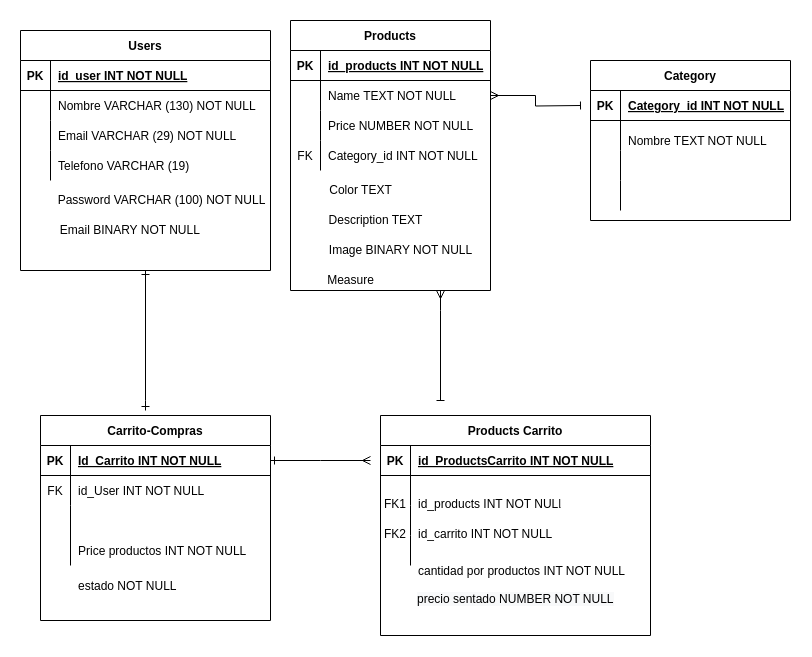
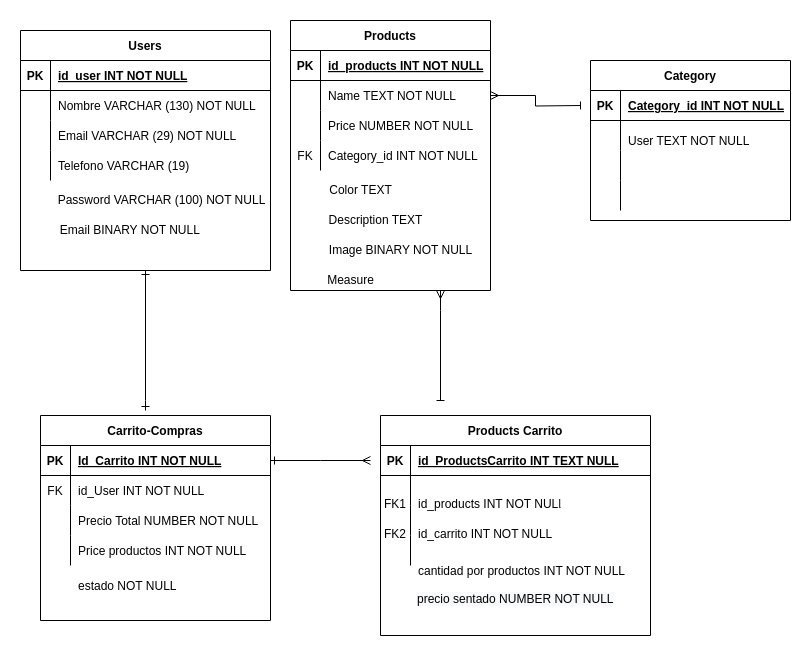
  <mxCell id="0" />
  <mxCell id="1" parent="0" />
  <mxCell id="2" style="edgeStyle=orthogonalEdgeStyle;rounded=0;orthogonalLoop=1;jettySize=auto;html=1;exitX=0.5;exitY=1;exitDx=0;exitDy=0;endArrow=ERone;endFill=0;startArrow=ERone;startFill=0;" parent="1" source="3" edge="1"><mxGeometry relative="1" as="geometry"><mxPoint x="145" y="410" as="targetPoint" /><Array as="points"><mxPoint x="145" y="400" /></Array></mxGeometry></mxCell>
  <mxCell id="3" value="Users" style="shape=table;startSize=30;container=1;collapsible=1;childLayout=tableLayout;fixedRows=1;rowLines=0;fontStyle=1;align=center;resizeLast=1;" parent="1" vertex="1"><mxGeometry x="20" y="30" width="250" height="240" as="geometry" /></mxCell>
  <mxCell id="4" value="" style="shape=partialRectangle;collapsible=0;dropTarget=0;pointerEvents=0;fillColor=none;top=0;left=0;bottom=1;right=0;points=[[0,0.5],[1,0.5]];portConstraint=eastwest;" parent="3" vertex="1"><mxGeometry y="30" width="250" height="30" as="geometry" /></mxCell>
  <mxCell id="5" value="PK" style="shape=partialRectangle;connectable=0;fillColor=none;top=0;left=0;bottom=0;right=0;fontStyle=1;overflow=hidden;" parent="4" vertex="1"><mxGeometry width="30" height="30" as="geometry"><mxRectangle width="30" height="30" as="alternateBounds" /></mxGeometry></mxCell>
  <mxCell id="6" value="id_user INT NOT NULL" style="shape=partialRectangle;connectable=0;fillColor=none;top=0;left=0;bottom=0;right=0;align=left;spacingLeft=6;fontStyle=5;overflow=hidden;" parent="4" vertex="1"><mxGeometry x="30" width="220" height="30" as="geometry"><mxRectangle width="220" height="30" as="alternateBounds" /></mxGeometry></mxCell>
  <mxCell id="7" value="" style="shape=partialRectangle;collapsible=0;dropTarget=0;pointerEvents=0;fillColor=none;top=0;left=0;bottom=0;right=0;points=[[0,0.5],[1,0.5]];portConstraint=eastwest;" parent="3" vertex="1"><mxGeometry y="60" width="250" height="30" as="geometry" /></mxCell>
  <mxCell id="8" value="" style="shape=partialRectangle;connectable=0;fillColor=none;top=0;left=0;bottom=0;right=0;editable=1;overflow=hidden;" parent="7" vertex="1"><mxGeometry width="30" height="30" as="geometry"><mxRectangle width="30" height="30" as="alternateBounds" /></mxGeometry></mxCell>
  <mxCell id="9" value="Nombre VARCHAR (130) NOT NULL " style="shape=partialRectangle;connectable=0;fillColor=none;top=0;left=0;bottom=0;right=0;align=left;spacingLeft=6;overflow=hidden;" parent="7" vertex="1"><mxGeometry x="30" width="220" height="30" as="geometry"><mxRectangle width="220" height="30" as="alternateBounds" /></mxGeometry></mxCell>
  <mxCell id="10" value="" style="shape=partialRectangle;collapsible=0;dropTarget=0;pointerEvents=0;fillColor=none;top=0;left=0;bottom=0;right=0;points=[[0,0.5],[1,0.5]];portConstraint=eastwest;" parent="3" vertex="1"><mxGeometry y="90" width="250" height="30" as="geometry" /></mxCell>
  <mxCell id="11" value="" style="shape=partialRectangle;connectable=0;fillColor=none;top=0;left=0;bottom=0;right=0;editable=1;overflow=hidden;" parent="10" vertex="1"><mxGeometry width="30" height="30" as="geometry"><mxRectangle width="30" height="30" as="alternateBounds" /></mxGeometry></mxCell>
  <mxCell id="12" value="Email VARCHAR (29) NOT NULL" style="shape=partialRectangle;connectable=0;fillColor=none;top=0;left=0;bottom=0;right=0;align=left;spacingLeft=6;overflow=hidden;" parent="10" vertex="1"><mxGeometry x="30" width="220" height="30" as="geometry"><mxRectangle width="220" height="30" as="alternateBounds" /></mxGeometry></mxCell>
  <mxCell id="13" value="" style="shape=partialRectangle;collapsible=0;dropTarget=0;pointerEvents=0;fillColor=none;top=0;left=0;bottom=0;right=0;points=[[0,0.5],[1,0.5]];portConstraint=eastwest;" parent="3" vertex="1"><mxGeometry y="120" width="250" height="30" as="geometry" /></mxCell>
  <mxCell id="14" value="" style="shape=partialRectangle;connectable=0;fillColor=none;top=0;left=0;bottom=0;right=0;editable=1;overflow=hidden;" parent="13" vertex="1"><mxGeometry width="30" height="30" as="geometry"><mxRectangle width="30" height="30" as="alternateBounds" /></mxGeometry></mxCell>
  <mxCell id="15" value="Telefono VARCHAR (19) " style="shape=partialRectangle;connectable=0;fillColor=none;top=0;left=0;bottom=0;right=0;align=left;spacingLeft=6;overflow=hidden;" parent="13" vertex="1"><mxGeometry x="30" width="220" height="30" as="geometry"><mxRectangle width="220" height="30" as="alternateBounds" /></mxGeometry></mxCell>
  <mxCell id="16" value="Password VARCHAR (100) NOT NULL" style="text;html=1;resizable=0;autosize=1;align=center;verticalAlign=middle;points=[];fillColor=none;strokeColor=none;rounded=0;" parent="1" vertex="1"><mxGeometry x="51" y="190" width="220" height="20" as="geometry" /></mxCell>
  <mxCell id="17" value="Email BINARY NOT NULL&amp;nbsp;" style="text;html=1;resizable=0;autosize=1;align=center;verticalAlign=middle;points=[];fillColor=none;strokeColor=none;rounded=0;" parent="1" vertex="1"><mxGeometry x="51" y="220" width="160" height="20" as="geometry" /></mxCell>
  <mxCell id="18" style="edgeStyle=orthogonalEdgeStyle;rounded=0;orthogonalLoop=1;jettySize=auto;html=1;startArrow=ERmany;startFill=0;endArrow=baseDash;endFill=0;" parent="1" edge="1"><mxGeometry relative="1" as="geometry"><mxPoint x="440" y="400" as="targetPoint" /><Array as="points"><mxPoint x="440" y="310" /><mxPoint x="440" y="310" /></Array><mxPoint x="440" y="290" as="sourcePoint" /></mxGeometry></mxCell>
  <mxCell id="19" value="Products" style="shape=table;startSize=30;container=1;collapsible=1;childLayout=tableLayout;fixedRows=1;rowLines=0;fontStyle=1;align=center;resizeLast=1;" parent="1" vertex="1"><mxGeometry x="290" y="20" width="200" height="270" as="geometry" /></mxCell>
  <mxCell id="20" value="" style="shape=partialRectangle;collapsible=0;dropTarget=0;pointerEvents=0;fillColor=none;top=0;left=0;bottom=1;right=0;points=[[0,0.5],[1,0.5]];portConstraint=eastwest;" parent="19" vertex="1"><mxGeometry y="30" width="200" height="30" as="geometry" /></mxCell>
  <mxCell id="21" value="PK" style="shape=partialRectangle;connectable=0;fillColor=none;top=0;left=0;bottom=0;right=0;fontStyle=1;overflow=hidden;" parent="20" vertex="1"><mxGeometry width="30" height="30" as="geometry"><mxRectangle width="30" height="30" as="alternateBounds" /></mxGeometry></mxCell>
  <mxCell id="22" value="id_products INT NOT NULL" style="shape=partialRectangle;connectable=0;fillColor=none;top=0;left=0;bottom=0;right=0;align=left;spacingLeft=6;fontStyle=5;overflow=hidden;" parent="20" vertex="1"><mxGeometry x="30" width="170" height="30" as="geometry"><mxRectangle width="170" height="30" as="alternateBounds" /></mxGeometry></mxCell>
  <mxCell id="23" value="" style="shape=partialRectangle;collapsible=0;dropTarget=0;pointerEvents=0;fillColor=none;top=0;left=0;bottom=0;right=0;points=[[0,0.5],[1,0.5]];portConstraint=eastwest;" parent="19" vertex="1"><mxGeometry y="60" width="200" height="30" as="geometry" /></mxCell>
  <mxCell id="24" value="" style="shape=partialRectangle;connectable=0;fillColor=none;top=0;left=0;bottom=0;right=0;editable=1;overflow=hidden;" parent="23" vertex="1"><mxGeometry width="30" height="30" as="geometry"><mxRectangle width="30" height="30" as="alternateBounds" /></mxGeometry></mxCell>
  <mxCell id="25" value="Name TEXT NOT NULL" style="shape=partialRectangle;connectable=0;fillColor=none;top=0;left=0;bottom=0;right=0;align=left;spacingLeft=6;overflow=hidden;" parent="23" vertex="1"><mxGeometry x="30" width="170" height="30" as="geometry"><mxRectangle width="170" height="30" as="alternateBounds" /></mxGeometry></mxCell>
  <mxCell id="26" value="" style="shape=partialRectangle;collapsible=0;dropTarget=0;pointerEvents=0;fillColor=none;top=0;left=0;bottom=0;right=0;points=[[0,0.5],[1,0.5]];portConstraint=eastwest;" parent="19" vertex="1"><mxGeometry y="90" width="200" height="30" as="geometry" /></mxCell>
  <mxCell id="27" value="" style="shape=partialRectangle;connectable=0;fillColor=none;top=0;left=0;bottom=0;right=0;editable=1;overflow=hidden;" parent="26" vertex="1"><mxGeometry width="30" height="30" as="geometry"><mxRectangle width="30" height="30" as="alternateBounds" /></mxGeometry></mxCell>
  <mxCell id="28" value="Price NUMBER NOT NULL" style="shape=partialRectangle;connectable=0;fillColor=none;top=0;left=0;bottom=0;right=0;align=left;spacingLeft=6;overflow=hidden;" parent="26" vertex="1"><mxGeometry x="30" width="170" height="30" as="geometry"><mxRectangle width="170" height="30" as="alternateBounds" /></mxGeometry></mxCell>
  <mxCell id="29" value="" style="shape=partialRectangle;collapsible=0;dropTarget=0;pointerEvents=0;fillColor=none;top=0;left=0;bottom=0;right=0;points=[[0,0.5],[1,0.5]];portConstraint=eastwest;" parent="19" vertex="1"><mxGeometry y="120" width="200" height="30" as="geometry" /></mxCell>
  <mxCell id="30" value="FK" style="shape=partialRectangle;connectable=0;fillColor=none;top=0;left=0;bottom=0;right=0;editable=1;overflow=hidden;" parent="29" vertex="1"><mxGeometry width="30" height="30" as="geometry"><mxRectangle width="30" height="30" as="alternateBounds" /></mxGeometry></mxCell>
  <mxCell id="31" value="Category_id INT NOT NULL" style="shape=partialRectangle;connectable=0;fillColor=none;top=0;left=0;bottom=0;right=0;align=left;spacingLeft=6;overflow=hidden;" parent="29" vertex="1"><mxGeometry x="30" width="170" height="30" as="geometry"><mxRectangle width="170" height="30" as="alternateBounds" /></mxGeometry></mxCell>
  <mxCell id="32" value="Color TEXT" style="text;html=1;resizable=0;autosize=1;align=center;verticalAlign=middle;points=[];fillColor=none;strokeColor=none;rounded=0;" parent="1" vertex="1"><mxGeometry x="320" y="180" width="80" height="20" as="geometry" /></mxCell>
  <mxCell id="33" value="Measure" style="text;html=1;resizable=0;autosize=1;align=center;verticalAlign=middle;points=[];fillColor=none;strokeColor=none;rounded=0;" parent="1" vertex="1"><mxGeometry x="320" y="270" width="60" height="20" as="geometry" /></mxCell>
  <mxCell id="34" value="Category" style="shape=table;startSize=30;container=1;collapsible=1;childLayout=tableLayout;fixedRows=1;rowLines=0;fontStyle=1;align=center;resizeLast=1;" parent="1" vertex="1"><mxGeometry x="590" y="60" width="200" height="160" as="geometry" /></mxCell>
  <mxCell id="35" value="" style="shape=partialRectangle;collapsible=0;dropTarget=0;pointerEvents=0;fillColor=none;top=0;left=0;bottom=1;right=0;points=[[0,0.5],[1,0.5]];portConstraint=eastwest;" parent="34" vertex="1"><mxGeometry y="30" width="200" height="30" as="geometry" /></mxCell>
  <mxCell id="36" value="PK" style="shape=partialRectangle;connectable=0;fillColor=none;top=0;left=0;bottom=0;right=0;fontStyle=1;overflow=hidden;" parent="35" vertex="1"><mxGeometry width="30" height="30" as="geometry"><mxRectangle width="30" height="30" as="alternateBounds" /></mxGeometry></mxCell>
  <mxCell id="37" value="Category_id INT NOT NULL" style="shape=partialRectangle;connectable=0;fillColor=none;top=0;left=0;bottom=0;right=0;align=left;spacingLeft=6;fontStyle=5;overflow=hidden;" parent="35" vertex="1"><mxGeometry x="30" width="170" height="30" as="geometry"><mxRectangle width="170" height="30" as="alternateBounds" /></mxGeometry></mxCell>
  <mxCell id="38" value="" style="shape=partialRectangle;collapsible=0;dropTarget=0;pointerEvents=0;fillColor=none;top=0;left=0;bottom=0;right=0;points=[[0,0.5],[1,0.5]];portConstraint=eastwest;" parent="34" vertex="1"><mxGeometry y="60" width="200" height="30" as="geometry" /></mxCell>
  <mxCell id="39" value="" style="shape=partialRectangle;connectable=0;fillColor=none;top=0;left=0;bottom=0;right=0;editable=1;overflow=hidden;" parent="38" vertex="1"><mxGeometry width="30" height="30" as="geometry"><mxRectangle width="30" height="30" as="alternateBounds" /></mxGeometry></mxCell>
  <mxCell id="40" value="" style="shape=partialRectangle;connectable=0;fillColor=none;top=0;left=0;bottom=0;right=0;align=left;spacingLeft=6;overflow=hidden;" parent="38" vertex="1"><mxGeometry x="30" width="170" height="30" as="geometry"><mxRectangle width="170" height="30" as="alternateBounds" /></mxGeometry></mxCell>
  <mxCell id="41" value="" style="shape=partialRectangle;collapsible=0;dropTarget=0;pointerEvents=0;fillColor=none;top=0;left=0;bottom=0;right=0;points=[[0,0.5],[1,0.5]];portConstraint=eastwest;" parent="34" vertex="1"><mxGeometry y="90" width="200" height="30" as="geometry" /></mxCell>
  <mxCell id="42" value="" style="shape=partialRectangle;connectable=0;fillColor=none;top=0;left=0;bottom=0;right=0;editable=1;overflow=hidden;" parent="41" vertex="1"><mxGeometry width="30" height="30" as="geometry"><mxRectangle width="30" height="30" as="alternateBounds" /></mxGeometry></mxCell>
  <mxCell id="43" value="" style="shape=partialRectangle;connectable=0;fillColor=none;top=0;left=0;bottom=0;right=0;align=left;spacingLeft=6;overflow=hidden;" parent="41" vertex="1"><mxGeometry x="30" width="170" height="30" as="geometry"><mxRectangle width="170" height="30" as="alternateBounds" /></mxGeometry></mxCell>
  <mxCell id="44" value="" style="shape=partialRectangle;collapsible=0;dropTarget=0;pointerEvents=0;fillColor=none;top=0;left=0;bottom=0;right=0;points=[[0,0.5],[1,0.5]];portConstraint=eastwest;" parent="34" vertex="1"><mxGeometry y="120" width="200" height="30" as="geometry" /></mxCell>
  <mxCell id="45" value="" style="shape=partialRectangle;connectable=0;fillColor=none;top=0;left=0;bottom=0;right=0;editable=1;overflow=hidden;" parent="44" vertex="1"><mxGeometry width="30" height="30" as="geometry"><mxRectangle width="30" height="30" as="alternateBounds" /></mxGeometry></mxCell>
  <mxCell id="46" value="" style="shape=partialRectangle;connectable=0;fillColor=none;top=0;left=0;bottom=0;right=0;align=left;spacingLeft=6;overflow=hidden;" parent="44" vertex="1"><mxGeometry x="30" width="170" height="30" as="geometry"><mxRectangle width="170" height="30" as="alternateBounds" /></mxGeometry></mxCell>
  <mxCell id="47" value="Carrito-Compras" style="shape=table;startSize=30;container=1;collapsible=1;childLayout=tableLayout;fixedRows=1;rowLines=0;fontStyle=1;align=center;resizeLast=1;" parent="1" vertex="1"><mxGeometry x="40" y="415" width="230" height="205" as="geometry" /></mxCell>
  <mxCell id="48" value="" style="shape=partialRectangle;collapsible=0;dropTarget=0;pointerEvents=0;fillColor=none;top=0;left=0;bottom=1;right=0;points=[[0,0.5],[1,0.5]];portConstraint=eastwest;" parent="47" vertex="1"><mxGeometry y="30" width="230" height="30" as="geometry" /></mxCell>
  <mxCell id="49" value="PK" style="shape=partialRectangle;connectable=0;fillColor=none;top=0;left=0;bottom=0;right=0;fontStyle=1;overflow=hidden;" parent="48" vertex="1"><mxGeometry width="30" height="30" as="geometry"><mxRectangle width="30" height="30" as="alternateBounds" /></mxGeometry></mxCell>
  <mxCell id="50" value="Id_Carrito INT NOT NULL" style="shape=partialRectangle;connectable=0;fillColor=none;top=0;left=0;bottom=0;right=0;align=left;spacingLeft=6;fontStyle=5;overflow=hidden;" parent="48" vertex="1"><mxGeometry x="30" width="200" height="30" as="geometry"><mxRectangle width="200" height="30" as="alternateBounds" /></mxGeometry></mxCell>
  <mxCell id="51" value="" style="shape=partialRectangle;collapsible=0;dropTarget=0;pointerEvents=0;fillColor=none;top=0;left=0;bottom=0;right=0;points=[[0,0.5],[1,0.5]];portConstraint=eastwest;" parent="47" vertex="1"><mxGeometry y="60" width="230" height="30" as="geometry" /></mxCell>
  <mxCell id="52" value="" style="shape=partialRectangle;connectable=0;fillColor=none;top=0;left=0;bottom=0;right=0;editable=1;overflow=hidden;" parent="51" vertex="1"><mxGeometry width="30" height="30" as="geometry"><mxRectangle width="30" height="30" as="alternateBounds" /></mxGeometry></mxCell>
  <mxCell id="53" value="id_User INT NOT NULL" style="shape=partialRectangle;connectable=0;fillColor=none;top=0;left=0;bottom=0;right=0;align=left;spacingLeft=6;overflow=hidden;" parent="51" vertex="1"><mxGeometry x="30" width="200" height="30" as="geometry"><mxRectangle width="200" height="30" as="alternateBounds" /></mxGeometry></mxCell>
  <mxCell id="54" value="" style="shape=partialRectangle;collapsible=0;dropTarget=0;pointerEvents=0;fillColor=none;top=0;left=0;bottom=0;right=0;points=[[0,0.5],[1,0.5]];portConstraint=eastwest;" parent="47" vertex="1"><mxGeometry y="90" width="230" height="30" as="geometry" /></mxCell>
  <mxCell id="55" value="" style="shape=partialRectangle;connectable=0;fillColor=none;top=0;left=0;bottom=0;right=0;editable=1;overflow=hidden;" parent="54" vertex="1"><mxGeometry width="30" height="30" as="geometry"><mxRectangle width="30" height="30" as="alternateBounds" /></mxGeometry></mxCell>
+ <mxCell id="56" value="Precio Total NUMBER NOT NULL" style="shape=partialRectangle;connectable=0;fillColor=none;top=0;left=0;bottom=0;right=0;align=left;spacingLeft=6;overflow=hidden;" parent="54" vertex="1"><mxGeometry x="30" width="200" height="30" as="geometry"><mxRectangle width="200" height="30" as="alternateBounds" /></mxGeometry></mxCell>
  <mxCell id="57" value="" style="shape=partialRectangle;collapsible=0;dropTarget=0;pointerEvents=0;fillColor=none;top=0;left=0;bottom=0;right=0;points=[[0,0.5],[1,0.5]];portConstraint=eastwest;" parent="47" vertex="1"><mxGeometry y="120" width="230" height="30" as="geometry" /></mxCell>
  <mxCell id="58" value="" style="shape=partialRectangle;connectable=0;fillColor=none;top=0;left=0;bottom=0;right=0;editable=1;overflow=hidden;" parent="57" vertex="1"><mxGeometry width="30" height="30" as="geometry"><mxRectangle width="30" height="30" as="alternateBounds" /></mxGeometry></mxCell>
  <mxCell id="59" value="Price productos INT NOT NULL" style="shape=partialRectangle;connectable=0;fillColor=none;top=0;left=0;bottom=0;right=0;align=left;spacingLeft=6;overflow=hidden;" parent="57" vertex="1"><mxGeometry x="30" width="200" height="30" as="geometry"><mxRectangle width="200" height="30" as="alternateBounds" /></mxGeometry></mxCell>
  <mxCell id="60" value="Products Carrito" style="shape=table;startSize=30;container=1;collapsible=1;childLayout=tableLayout;fixedRows=1;rowLines=0;fontStyle=1;align=center;resizeLast=1;" parent="1" vertex="1"><mxGeometry x="380" y="415" width="270" height="220" as="geometry" /></mxCell>
  <mxCell id="61" value="" style="shape=partialRectangle;collapsible=0;dropTarget=0;pointerEvents=0;fillColor=none;top=0;left=0;bottom=1;right=0;points=[[0,0.5],[1,0.5]];portConstraint=eastwest;" parent="60" vertex="1"><mxGeometry y="30" width="270" height="30" as="geometry" /></mxCell>
  <mxCell id="62" value="PK" style="shape=partialRectangle;connectable=0;fillColor=none;top=0;left=0;bottom=0;right=0;fontStyle=1;overflow=hidden;" parent="61" vertex="1"><mxGeometry width="30" height="30" as="geometry"><mxRectangle width="30" height="30" as="alternateBounds" /></mxGeometry></mxCell>
- <mxCell id="63" value="id_ProductsCarrito INT NOT NULL" style="shape=partialRectangle;connectable=0;fillColor=none;top=0;left=0;bottom=0;right=0;align=left;spacingLeft=6;fontStyle=5;overflow=hidden;" parent="61" vertex="1"><mxGeometry x="30" width="240" height="30" as="geometry"><mxRectangle width="240" height="30" as="alternateBounds" /></mxGeometry></mxCell>
+ <mxCell id="63" value="id_ProductsCarrito INT TEXT NULL" style="shape=partialRectangle;connectable=0;fillColor=none;top=0;left=0;bottom=0;right=0;align=left;spacingLeft=6;fontStyle=5;overflow=hidden;" parent="61" vertex="1"><mxGeometry x="30" width="240" height="30" as="geometry"><mxRectangle width="240" height="30" as="alternateBounds" /></mxGeometry></mxCell>
  <mxCell id="64" value="" style="shape=partialRectangle;collapsible=0;dropTarget=0;pointerEvents=0;fillColor=none;top=0;left=0;bottom=0;right=0;points=[[0,0.5],[1,0.5]];portConstraint=eastwest;" parent="60" vertex="1"><mxGeometry y="60" width="270" height="30" as="geometry" /></mxCell>
  <mxCell id="65" value="" style="shape=partialRectangle;connectable=0;fillColor=none;top=0;left=0;bottom=0;right=0;editable=1;overflow=hidden;" parent="64" vertex="1"><mxGeometry width="30" height="30" as="geometry"><mxRectangle width="30" height="30" as="alternateBounds" /></mxGeometry></mxCell>
  <mxCell id="66" value="" style="shape=partialRectangle;connectable=0;fillColor=none;top=0;left=0;bottom=0;right=0;align=left;spacingLeft=6;overflow=hidden;" parent="64" vertex="1"><mxGeometry x="30" width="240" height="30" as="geometry"><mxRectangle width="240" height="30" as="alternateBounds" /></mxGeometry></mxCell>
  <mxCell id="67" value="" style="shape=partialRectangle;collapsible=0;dropTarget=0;pointerEvents=0;fillColor=none;top=0;left=0;bottom=0;right=0;points=[[0,0.5],[1,0.5]];portConstraint=eastwest;" parent="60" vertex="1"><mxGeometry y="90" width="270" height="30" as="geometry" /></mxCell>
  <mxCell id="68" value="" style="shape=partialRectangle;connectable=0;fillColor=none;top=0;left=0;bottom=0;right=0;editable=1;overflow=hidden;" parent="67" vertex="1"><mxGeometry width="30" height="30" as="geometry"><mxRectangle width="30" height="30" as="alternateBounds" /></mxGeometry></mxCell>
  <mxCell id="69" value="" style="shape=partialRectangle;connectable=0;fillColor=none;top=0;left=0;bottom=0;right=0;align=left;spacingLeft=6;overflow=hidden;" parent="67" vertex="1"><mxGeometry x="30" width="240" height="30" as="geometry"><mxRectangle width="240" height="30" as="alternateBounds" /></mxGeometry></mxCell>
  <mxCell id="70" value="" style="shape=partialRectangle;collapsible=0;dropTarget=0;pointerEvents=0;fillColor=none;top=0;left=0;bottom=0;right=0;points=[[0,0.5],[1,0.5]];portConstraint=eastwest;" parent="60" vertex="1"><mxGeometry y="120" width="270" height="30" as="geometry" /></mxCell>
  <mxCell id="71" value="" style="shape=partialRectangle;connectable=0;fillColor=none;top=0;left=0;bottom=0;right=0;editable=1;overflow=hidden;" parent="70" vertex="1"><mxGeometry width="30" height="30" as="geometry"><mxRectangle width="30" height="30" as="alternateBounds" /></mxGeometry></mxCell>
  <mxCell id="72" value="" style="shape=partialRectangle;connectable=0;fillColor=none;top=0;left=0;bottom=0;right=0;align=left;spacingLeft=6;overflow=hidden;" parent="70" vertex="1"><mxGeometry x="30" width="240" height="30" as="geometry"><mxRectangle width="240" height="30" as="alternateBounds" /></mxGeometry></mxCell>
  <mxCell id="73" style="edgeStyle=orthogonalEdgeStyle;rounded=0;orthogonalLoop=1;jettySize=auto;html=1;exitX=1;exitY=0.5;exitDx=0;exitDy=0;startArrow=ERone;startFill=0;endArrow=ERmany;endFill=0;" parent="1" source="48" edge="1"><mxGeometry relative="1" as="geometry"><mxPoint x="370" y="460" as="targetPoint" /></mxGeometry></mxCell>
- <mxCell id="74" value="Nombre TEXT NOT NULL" style="shape=partialRectangle;connectable=0;fillColor=none;top=0;left=0;bottom=0;right=0;align=left;spacingLeft=6;overflow=hidden;" parent="1" vertex="1"><mxGeometry x="620" y="125" width="150" height="30" as="geometry"><mxRectangle width="150" height="30" as="alternateBounds" /></mxGeometry></mxCell>
+ <mxCell id="74" value="User TEXT NOT NULL" style="shape=partialRectangle;connectable=0;fillColor=none;top=0;left=0;bottom=0;right=0;align=left;spacingLeft=6;overflow=hidden;" parent="1" vertex="1"><mxGeometry x="620" y="125" width="150" height="30" as="geometry"><mxRectangle width="150" height="30" as="alternateBounds" /></mxGeometry></mxCell>
  <mxCell id="75" style="edgeStyle=orthogonalEdgeStyle;rounded=0;orthogonalLoop=1;jettySize=auto;html=1;exitX=1;exitY=0.5;exitDx=0;exitDy=0;startArrow=ERmany;startFill=0;endArrow=baseDash;endFill=0;" parent="1" source="23" edge="1"><mxGeometry relative="1" as="geometry"><mxPoint x="580" y="105" as="targetPoint" /></mxGeometry></mxCell>
  <mxCell id="76" value="id_products INT NOT NULL " style="shape=partialRectangle;connectable=0;fillColor=none;top=0;left=0;bottom=0;right=0;align=left;spacingLeft=6;overflow=hidden;" parent="1" vertex="1"><mxGeometry x="410" y="487.5" width="150" height="30" as="geometry"><mxRectangle width="150" height="30" as="alternateBounds" /></mxGeometry></mxCell>
  <mxCell id="77" value="id_carrito INT NOT NULL" style="shape=partialRectangle;connectable=0;fillColor=none;top=0;left=0;bottom=0;right=0;align=left;spacingLeft=6;overflow=hidden;" parent="1" vertex="1"><mxGeometry x="410" y="517.5" width="150" height="30" as="geometry"><mxRectangle width="150" height="30" as="alternateBounds" /></mxGeometry></mxCell>
  <mxCell id="78" value="FK1" style="shape=partialRectangle;connectable=0;fillColor=none;top=0;left=0;bottom=0;right=0;editable=1;overflow=hidden;" parent="1" vertex="1"><mxGeometry x="380" y="487.5" width="30" height="30" as="geometry"><mxRectangle width="30" height="30" as="alternateBounds" /></mxGeometry></mxCell>
  <mxCell id="79" value="FK2" style="shape=partialRectangle;connectable=0;fillColor=none;top=0;left=0;bottom=0;right=0;editable=1;overflow=hidden;" parent="1" vertex="1"><mxGeometry x="380" y="517.5" width="30" height="30" as="geometry"><mxRectangle width="30" height="30" as="alternateBounds" /></mxGeometry></mxCell>
  <mxCell id="80" value="cantidad por productos INT NOT NULL " style="shape=partialRectangle;connectable=0;fillColor=none;top=0;left=0;bottom=0;right=0;align=left;spacingLeft=6;overflow=hidden;" parent="1" vertex="1"><mxGeometry x="410" y="555" width="230" height="30" as="geometry"><mxRectangle width="150" height="30" as="alternateBounds" /></mxGeometry></mxCell>
  <mxCell id="81" value="FK" style="shape=partialRectangle;connectable=0;fillColor=none;top=0;left=0;bottom=0;right=0;editable=1;overflow=hidden;" parent="1" vertex="1"><mxGeometry x="40" y="480" width="30" height="20" as="geometry"><mxRectangle width="30" height="30" as="alternateBounds" /></mxGeometry></mxCell>
  <mxCell id="82" value="&lt;span style=&quot;color: rgb(0 , 0 , 0) ; font-family: &amp;#34;helvetica&amp;#34; ; font-size: 12px ; font-style: normal ; font-weight: 400 ; letter-spacing: normal ; text-align: left ; text-indent: 0px ; text-transform: none ; word-spacing: 0px ; background-color: rgb(248 , 249 , 250) ; display: inline ; float: none&quot;&gt;precio sentado NUMBER NOT NULL&lt;/span&gt;" style="text;whiteSpace=wrap;html=1;" parent="1" vertex="1"><mxGeometry x="415" y="585" width="215" height="30" as="geometry" /></mxCell>
  <mxCell id="83" value="estado NOT NULL" style="shape=partialRectangle;connectable=0;fillColor=none;top=0;left=0;bottom=0;right=0;align=left;spacingLeft=6;overflow=hidden;" parent="1" vertex="1"><mxGeometry x="70" y="570" width="200" height="30" as="geometry"><mxRectangle width="200" height="30" as="alternateBounds" /></mxGeometry></mxCell>
  <mxCell id="84" value="Description TEXT" style="text;html=1;resizable=0;autosize=1;align=center;verticalAlign=middle;points=[];fillColor=none;strokeColor=none;rounded=0;" vertex="1" parent="1"><mxGeometry x="320" y="210" width="110" height="20" as="geometry" /></mxCell>
  <mxCell id="85" value="Image BINARY NOT NULL" style="text;html=1;resizable=0;autosize=1;align=center;verticalAlign=middle;points=[];fillColor=none;strokeColor=none;rounded=0;" vertex="1" parent="1"><mxGeometry x="320" y="240" width="160" height="20" as="geometry" /></mxCell>
